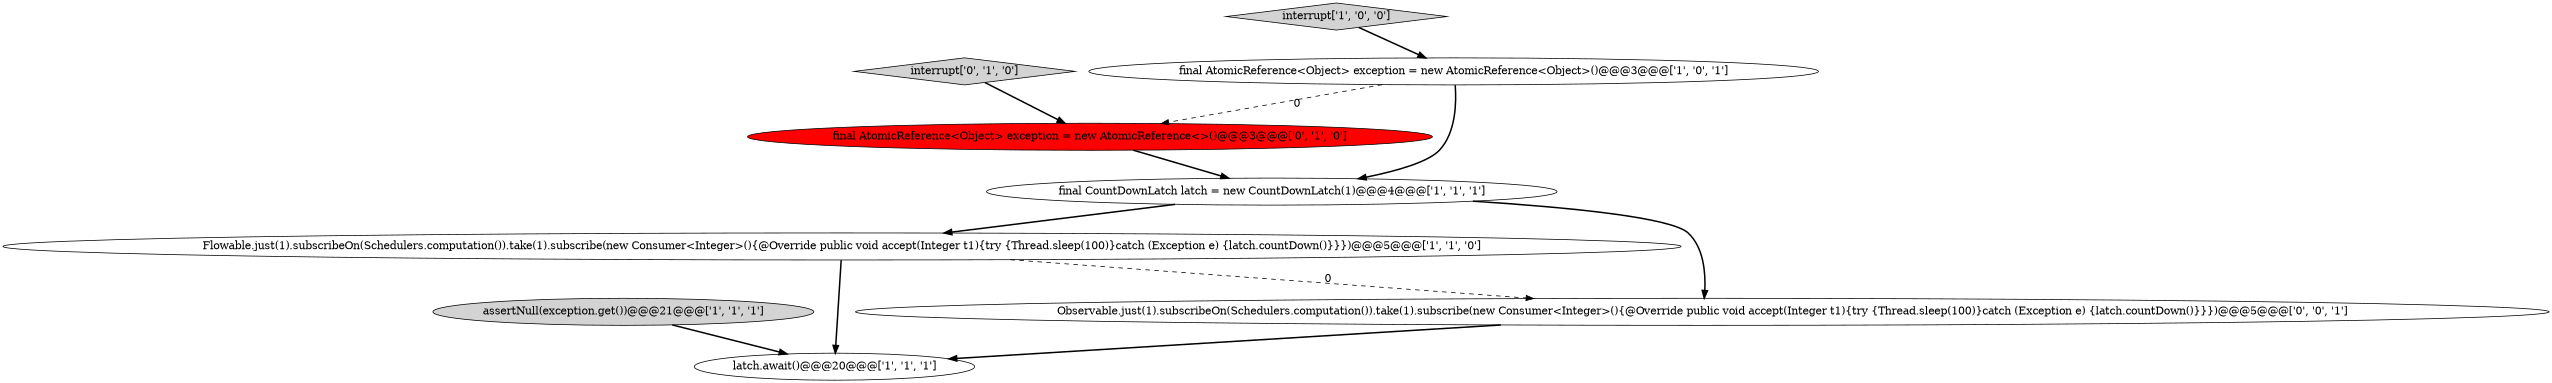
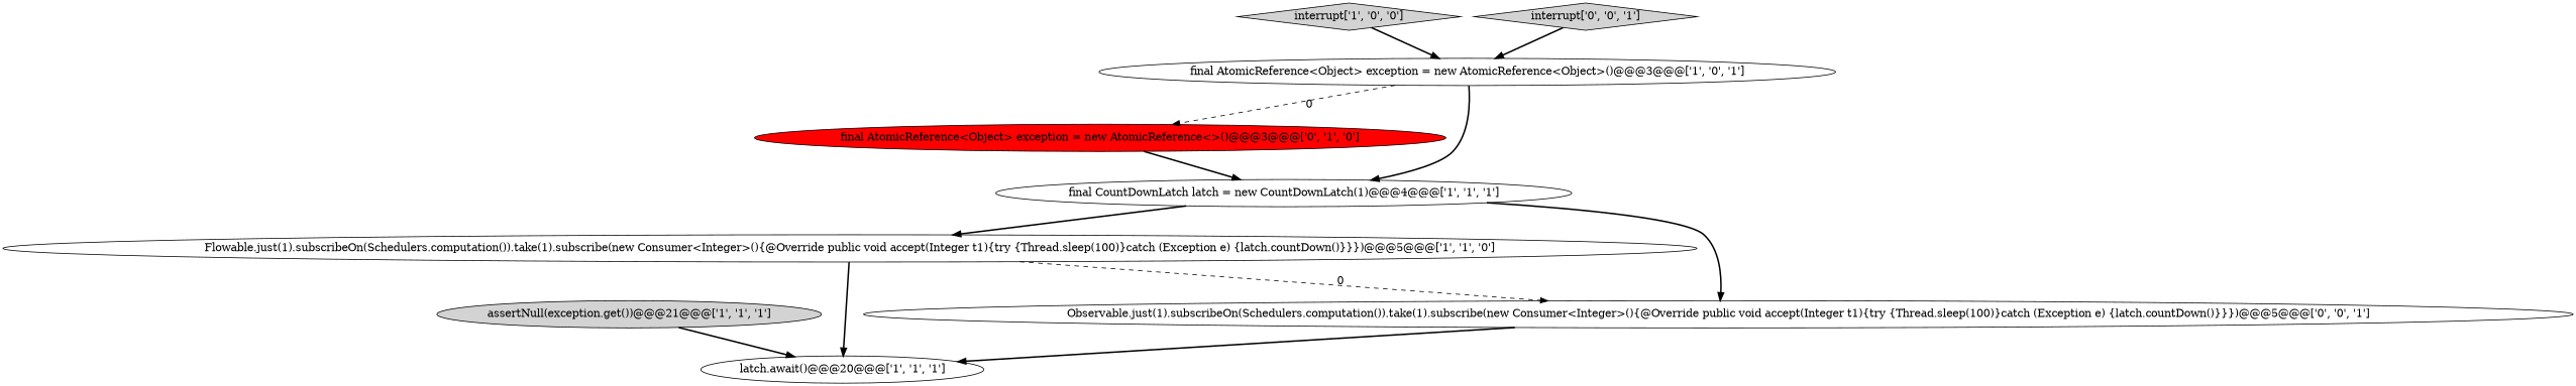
  digraph {
    node [fillcolor=white shape=ellipse style=filled]
    edge [style=bold]
    n1 [label="Flowable.just(1).subscribeOn(Schedulers.computation()).take(1).subscribe(new Consumer<Integer>(){@Override public void accept(Integer t1){try {Thread.sleep(100)}catch (Exception e) {latch.countDown()}}})@@@5@@@['1', '1', '0']"]
    n2 [label="Observable.just(1).subscribeOn(Schedulers.computation()).take(1).subscribe(new Consumer<Integer>(){@Override public void accept(Integer t1){try {Thread.sleep(100)}catch (Exception e) {latch.countDown()}}})@@@5@@@['0', '0', '1']"]
    n3 [label="latch.await()@@@20@@@['1', '1', '1']"]
    n4 [fillcolor=lightgray label="interrupt['1', '0', '0']" shape=diamond]
    n5 [label="final AtomicReference<Object> exception = new AtomicReference<Object>()@@@3@@@['1', '0', '1']"]
    n6 [label="final CountDownLatch latch = new CountDownLatch(1)@@@4@@@['1', '1', '1']"]
    n7 [fillcolor=red label="final AtomicReference<Object> exception = new AtomicReference<>()@@@3@@@['0', '1', '0']"]
-   n8 [fillcolor=lightgray label="interrupt['0', '1', '0']" shape=diamond]
    n9 [fillcolor=lightgray label="assertNull(exception.get())@@@21@@@['1', '1', '1']"]
+   n10 [fillcolor=lightgray label="interrupt['0', '0', '1']" shape=diamond]
    n1 -> n2 [label=0 style=dashed]
    n1 -> n3
    n2 -> n3
    n4 -> n5
    n5 -> n6
    n5 -> n7 [label=0 style=dashed]
    n6 -> n1
    n6 -> n2
    n7 -> n6
-   n8 -> n7
    n9 -> n3
+   n10 -> n5
  }
